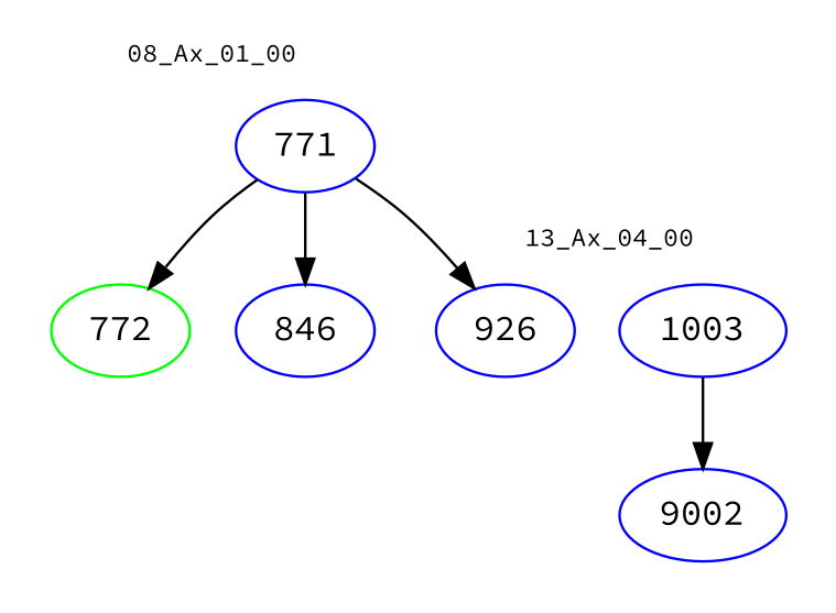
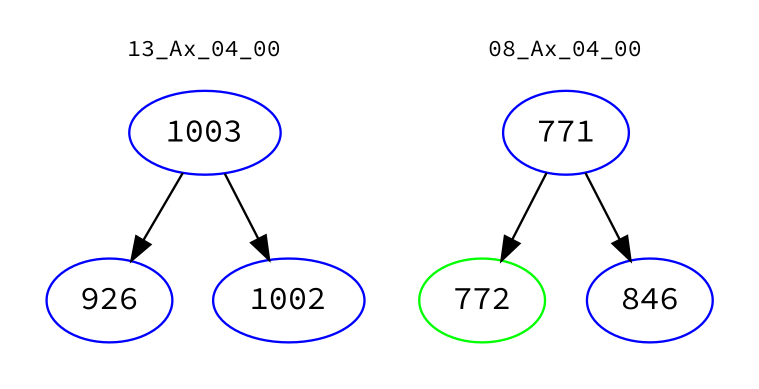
  digraph {
    fontname="Source Code Pro"
    node [color=blue fontname="Source Code Pro"]
    edge [color=black fontname="Source Code Pro"]
    n1 [label=1003]
    n2 [label=926]
-   n3 [label=9002]
+   n3 [label=1002]
    n4 [label=771]
    n5 [color=green label=772]
    n6 [label=846]
    subgraph cluster_1 {
      color=white
      fontsize=10
      label="13_Ax_04_00"
      n1
      n2
      n3
    }
    subgraph cluster_2 {
      color=white
      fontsize=10
-     label="08_Ax_01_00"
+     label="08_Ax_04_00"
      n4
      n5
      n6
    }
-   n4 -> n2
+   n1 -> n2
    n1 -> n3
    n4 -> n5
    n4 -> n6
  }
